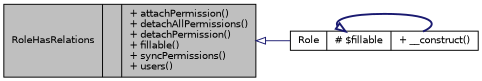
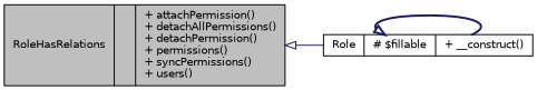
  digraph {
    rankdir=LR
    node [color=black fontname=Helvetica fontsize=10 shape=record]
    edge [arrowtail=onormal color=midnightblue dir=back fontname=Helvetica fontsize=10 labelfontname=Helvetica labelfontsize=10]
-   n1 [fillcolor=grey75 fontcolor=black height=0.2 label="{RoleHasRelations\n||+ attachPermission()\l+ detachAllPermissions()\l+ detachPermission()\l+ fillable()\l+ syncPermissions()\l+ users()\l}" style=filled width=0.4]
+   n1 [fillcolor=grey75 fontcolor=black height=0.2 label="{RoleHasRelations\n||+ attachPermission()\l+ detachAllPermissions()\l+ detachPermission()\l+ permissions()\l+ syncPermissions()\l+ users()\l}" style=filled width=0.4]
    n2 [height=0.2 label="{Role\n|# $fillable\l|+ __construct()\l}" width=0.4]
    n1 -> n2 [style=solid]
    n2 -> n2 [style=bold]
  }
